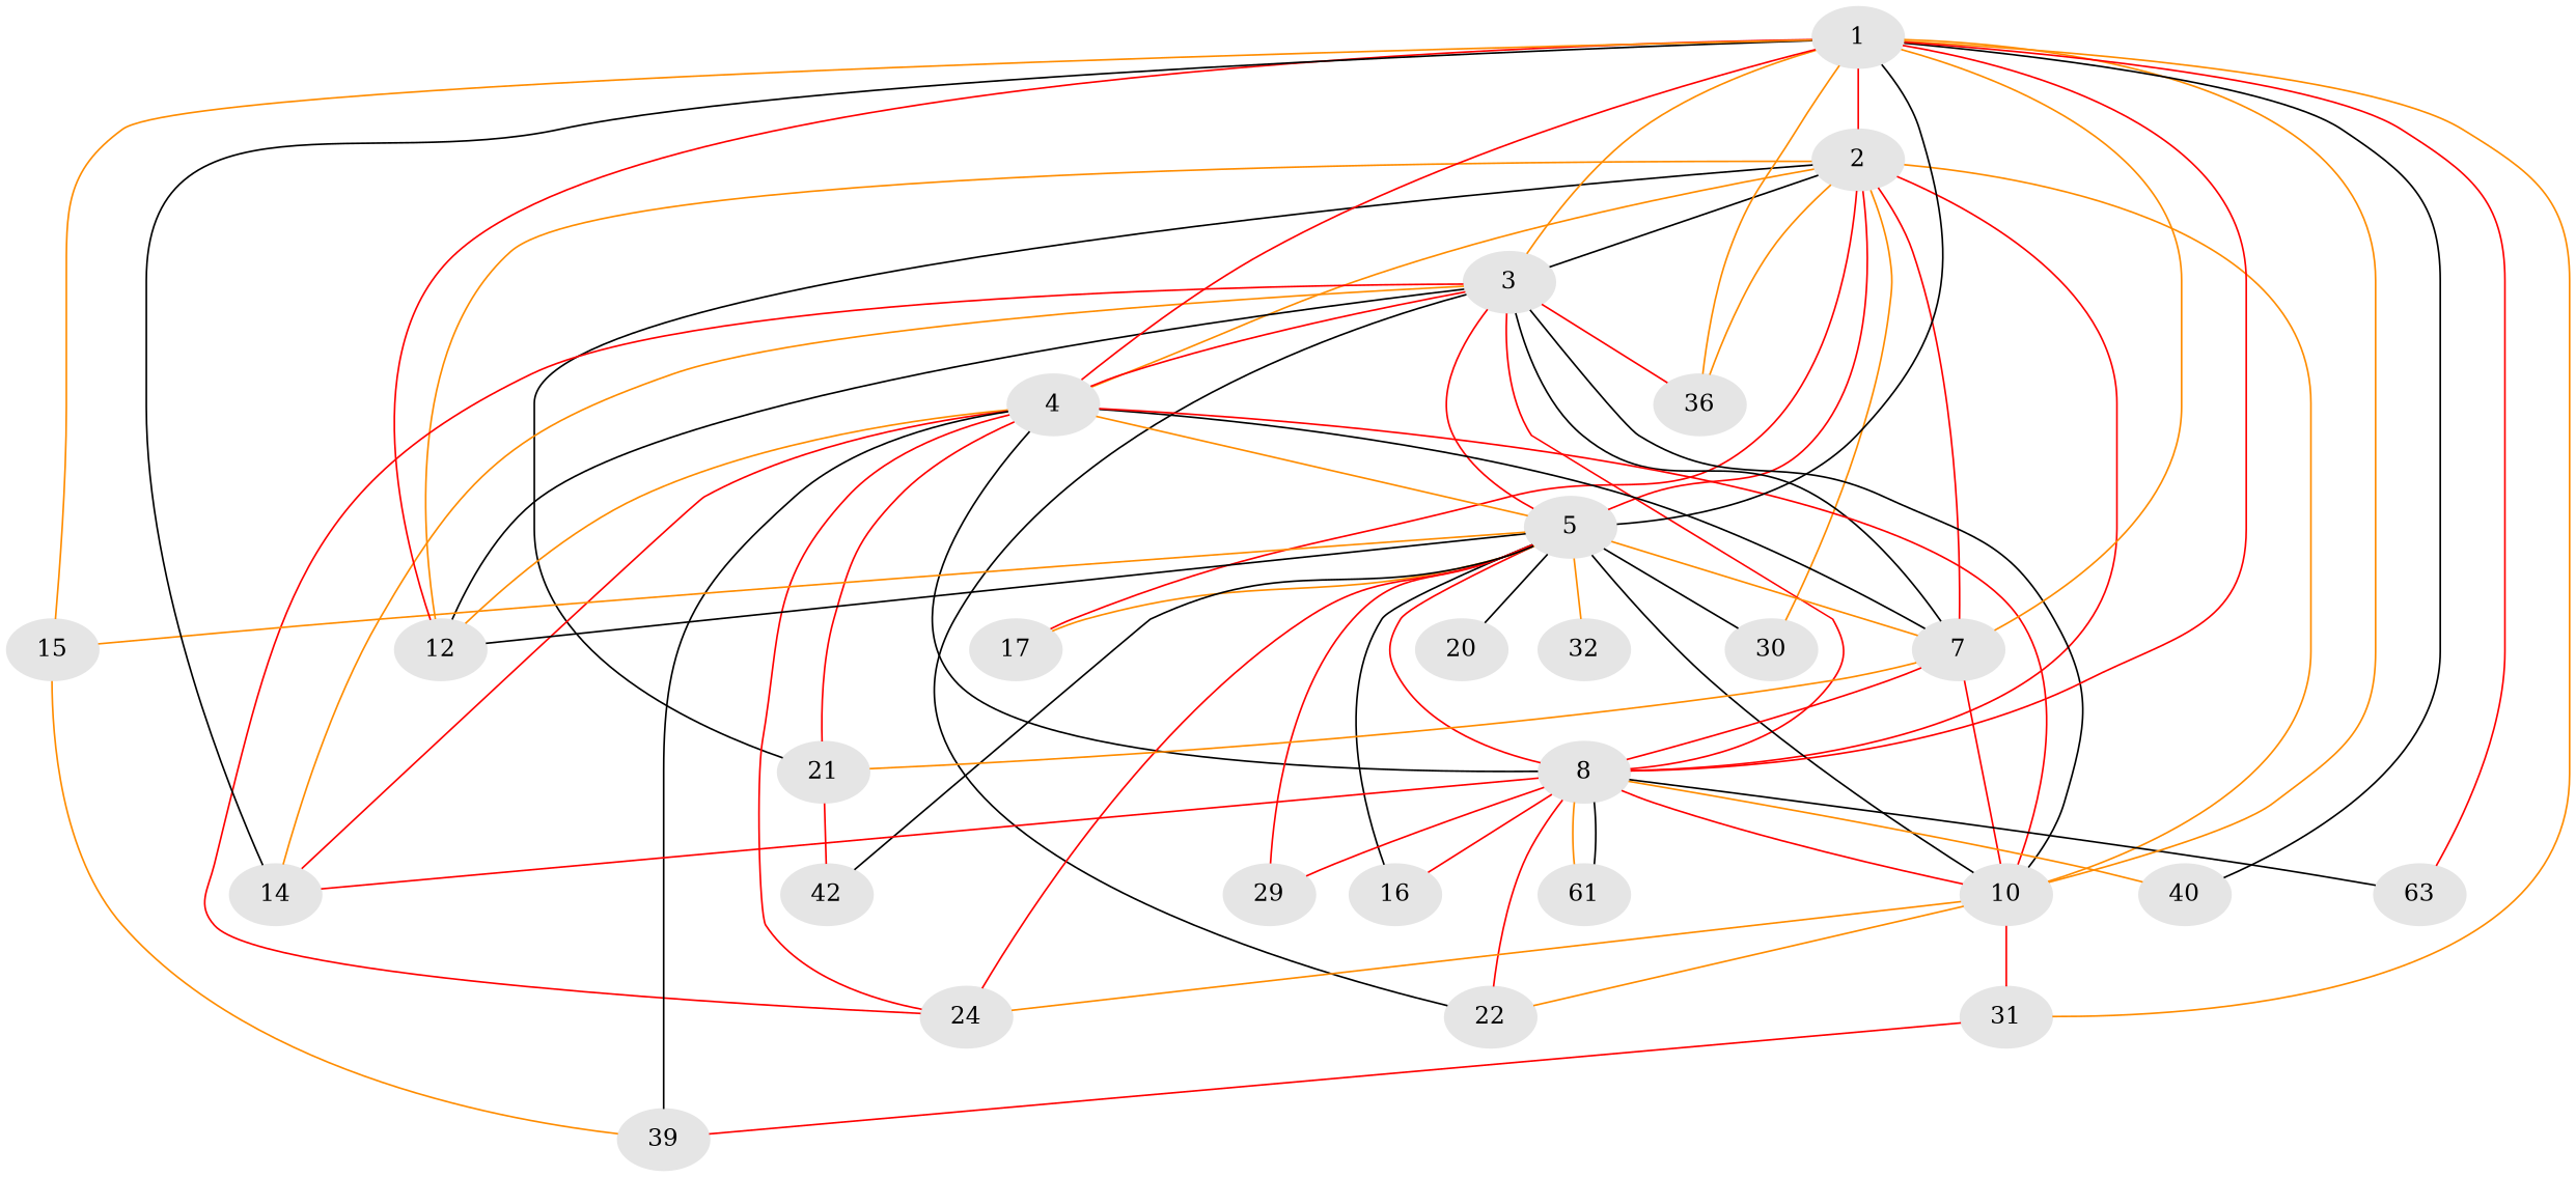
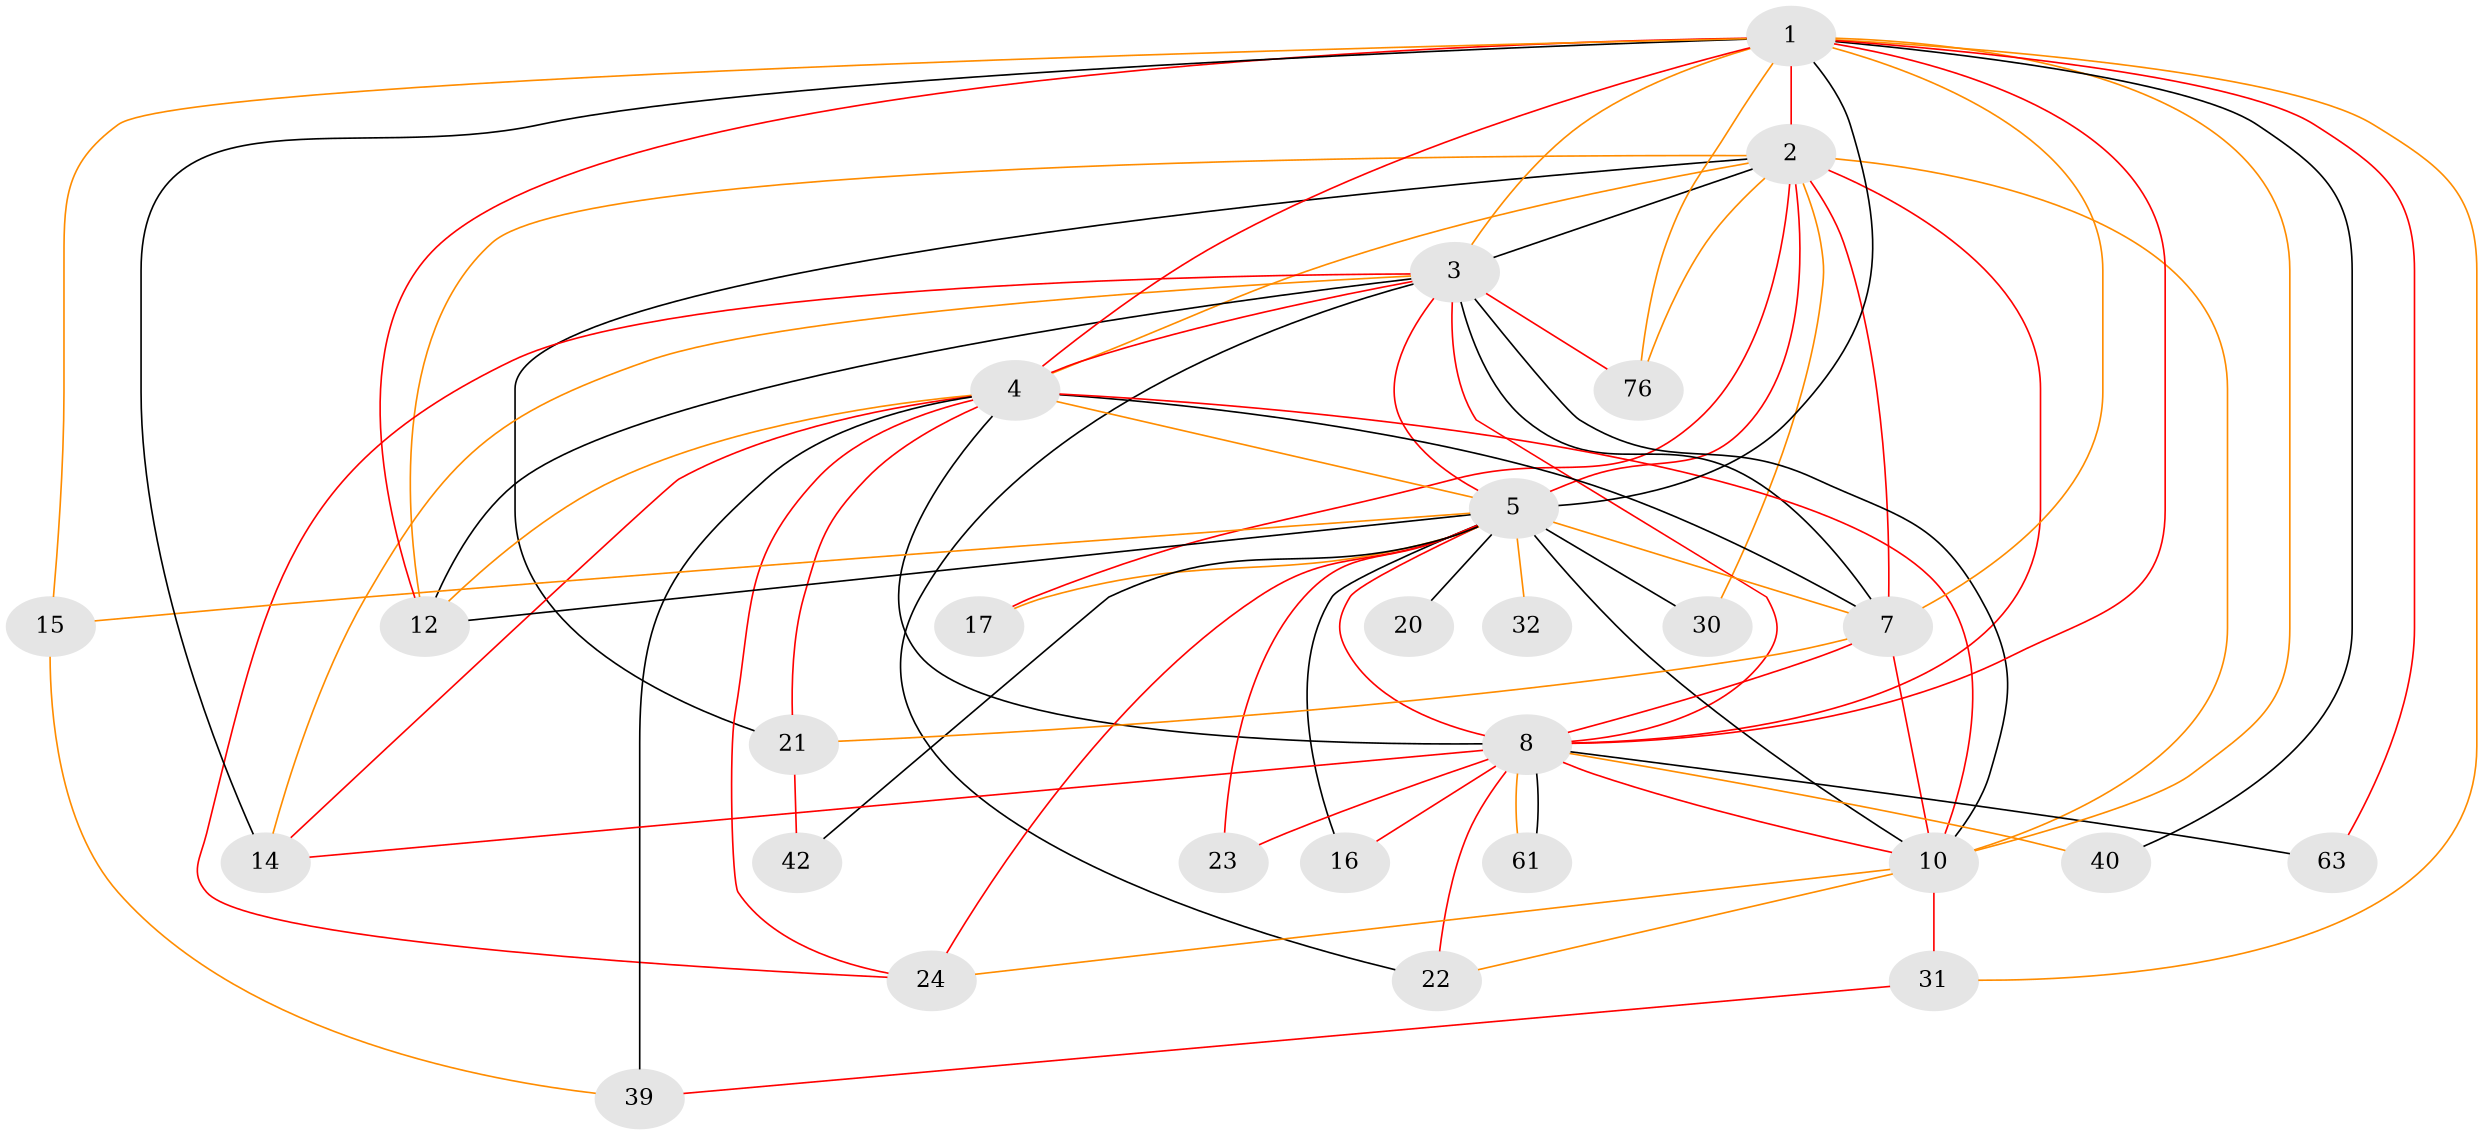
  graph {
    node [color=gray90 style=filled]
    edge [color=red]
    2 [super="+25+9"]
    3 [super="+35+51+54+26"]
    4 [super="+60+27+11"]
    5 [super="+44+6+47+55+59"]
    7 [super="+33"]
    8
    10 [super="+45+48+38"]
    12 [super="+34+65+66+18"]
-   36 [super="+58"]
+   36 [super="+58" label=76]
    17
    21
    30
    1
    14 [super="+56+37"]
    15
    31
    40
    63
    22 [super="+23"]
    24 [super="+49+57"]
    39 [super="+67"]
    16
    20
-   29
+   29 [label=23]
    32
    42
    61
    2 -- 3 [color=black weight=5]
    2 -- 4 [color=darkorange weight=2]
    2 -- 5 [weight=5]
    2 -- 7 [weight=2]
    2 -- 8 [weight=2]
    2 -- 10 [color=darkorange weight=3]
    2 -- 12 [color=darkorange]
    2 -- 36 [color=darkorange]
    2 -- 17
    2 -- 21 [color=black]
    2 -- 30 [color=darkorange]
    3 -- 4 [weight=2]
    3 -- 5 [weight=4]
    3 -- 7 [color=black]
    3 -- 8
    3 -- 10 [color=black weight=4]
    3 -- 12 [color=black]
    3 -- 36
    3 -- 14 [color=darkorange weight=2]
    3 -- 22 [color=black]
    3 -- 24
    4 -- 5 [color=darkorange weight=3]
    4 -- 7 [color=black weight=3]
    4 -- 8 [color=black weight=2]
    4 -- 10 [weight=2]
    4 -- 12 [color=darkorange weight=2]
    4 -- 21
    4 -- 14
    4 -- 24
    4 -- 39 [color=black]
    5 -- 7 [color=darkorange weight=5]
    5 -- 8 [weight=2]
    5 -- 10 [color=black weight=5]
    5 -- 12 [color=black]
    5 -- 17 [color=darkorange]
    5 -- 30 [color=black]
    5 -- 15 [color=darkorange]
    5 -- 24
    5 -- 16 [color=black]
    5 -- 20 [color=black weight=2]
    5 -- 29
    5 -- 32 [color=darkorange weight=2]
    5 -- 42 [color=black]
    7 -- 8
    7 -- 10
    7 -- 21 [color=darkorange]
    8 -- 10 [weight=2]
    8 -- 14
    8 -- 40 [color=darkorange]
    8 -- 63 [color=black]
    8 -- 22
    8 -- 16
    8 -- 29
    8 -- 61 [color=darkorange]
    8 -- 61 [color=black]
    10 -- 31
    10 -- 22 [color=darkorange]
    10 -- 24 [color=darkorange]
    21 -- 42
    1 -- 2 [weight=3]
    1 -- 3 [color=darkorange]
    1 -- 4
    1 -- 5 [color=black weight=2]
    1 -- 7 [color=darkorange]
    1 -- 8
    1 -- 10 [color=darkorange]
    1 -- 12
    1 -- 36 [color=darkorange]
    1 -- 14 [color=black]
    1 -- 15 [color=darkorange]
    1 -- 31 [color=darkorange]
    1 -- 40 [color=black]
    1 -- 63
    15 -- 39 [color=darkorange]
    31 -- 39
  }
